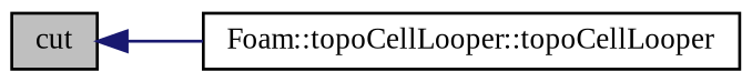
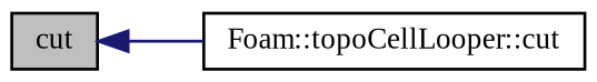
  digraph {
    rankdir=LR
    fontname="Liberation Serif"
    node [color=black fontname="Liberation Serif" fontsize=10 shape=record]
    n1 [fillcolor=grey75 fontcolor=black height=0.2 label=cut style=filled width=0.4]
-   n2 [height=0.2 label="Foam::topoCellLooper::topoCellLooper" width=0.4]
+   n2 [height=0.2 label="Foam::topoCellLooper::cut" width=0.4]
    n1 -> n2 [color=midnightblue dir=back fontname="Liberation Serif" fontsize=10 labelfontname=FreeSans labelfontsize=10 style=solid]
  }
